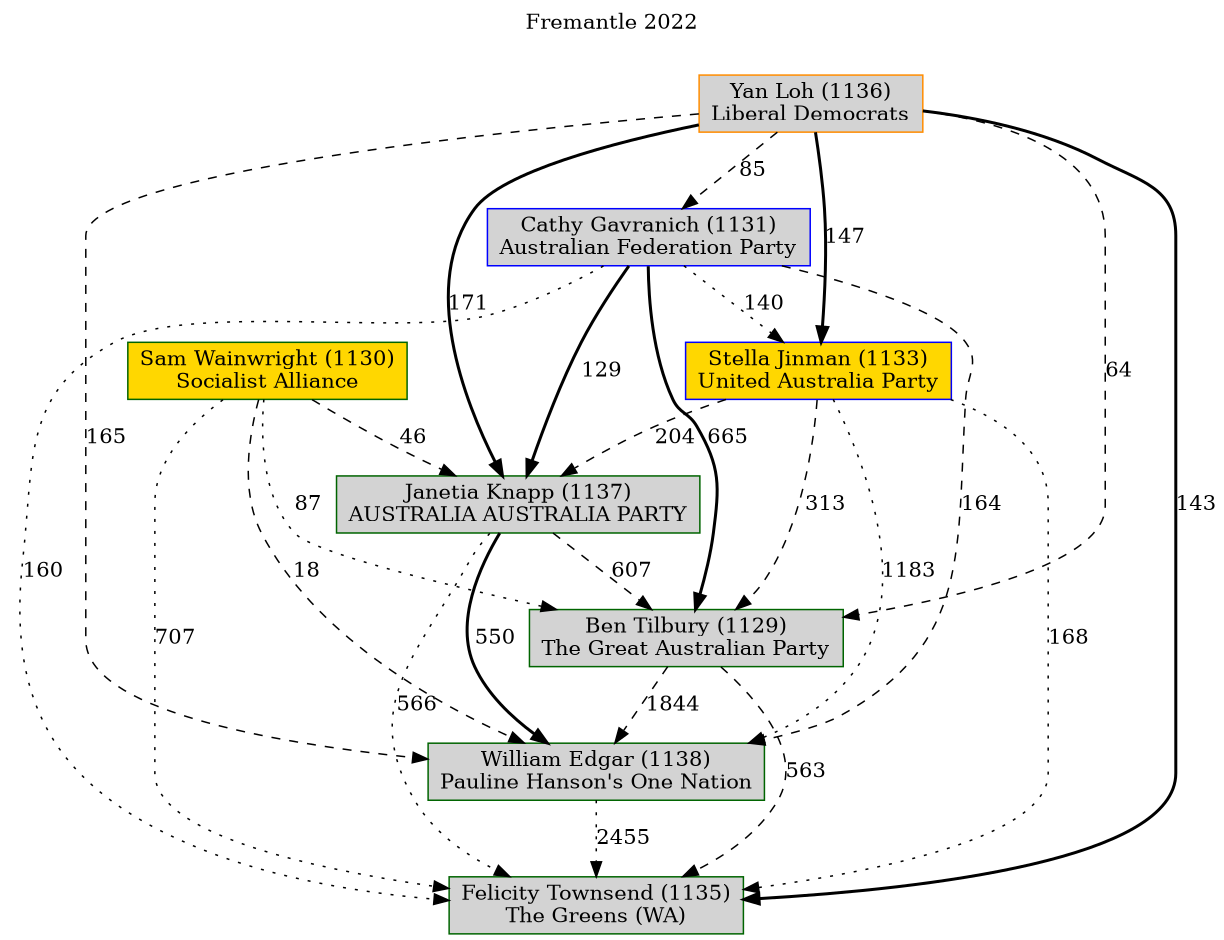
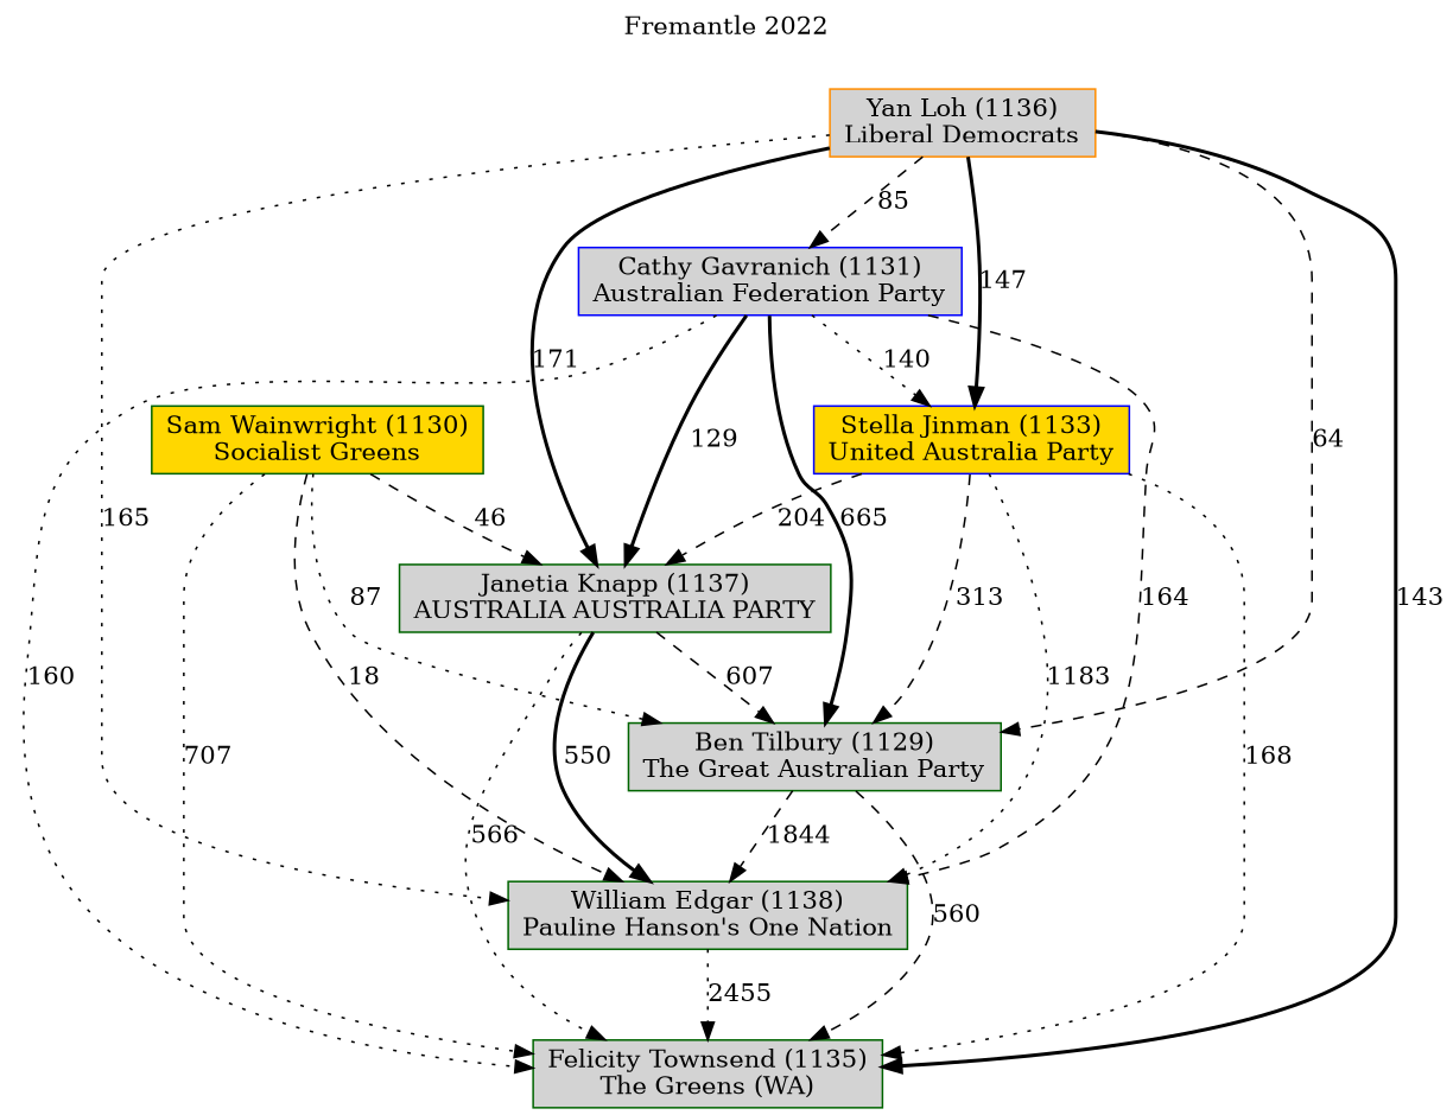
  digraph {
    label="Fremantle 2022"
    labelloc=t
    mclimit=10
    node [color=darkgreen fillcolor=lightgrey shape=box style=filled]
    edge [style=dashed]
    n1 [label="Janetia Knapp (1137)\nAUSTRALIA AUSTRALIA PARTY"]
    n2 [label="Ben Tilbury (1129)\nThe Great Australian Party"]
    n3 [label="Felicity Townsend (1135)\nThe Greens (WA)"]
    n4 [label="William Edgar (1138)\nPauline Hanson's One Nation"]
    n5 [color=darkorange label="Yan Loh (1136)\nLiberal Democrats"]
    n6 [color=blue fillcolor=gold label="Stella Jinman (1133)\nUnited Australia Party"]
    n7 [color=blue label="Cathy Gavranich (1131)\nAustralian Federation Party"]
-   n8 [fillcolor=gold label="Sam Wainwright (1130)\nSocialist Alliance"]
+   n8 [fillcolor=gold label="Sam Wainwright (1130)\nSocialist Greens"]
    n1 -> n2 [label=607]
    n1 -> n3 [label=566 style=dotted]
    n1 -> n4 [label=550 style=bold]
-   n2 -> n3 [label=563]
+   n2 -> n3 [label=560]
    n2 -> n4 [label=1844]
    n4 -> n3 [label=2455 style=dotted]
    n5 -> n1 [label=171 style=bold]
    n5 -> n2 [label=64]
    n5 -> n3 [label=143 style=bold]
-   n5 -> n4 [label=165]
+   n5 -> n4 [label=165 style=dotted]
    n5 -> n6 [label=147 style=bold]
    n5 -> n7 [label=85]
    n6 -> n1 [label=204]
    n6 -> n2 [label=313]
    n6 -> n3 [label=168 style=dotted]
    n6 -> n4 [label=1183 style=dotted]
    n7 -> n1 [label=129 style=bold]
    n7 -> n2 [label=665 style=bold]
    n7 -> n3 [label=160 style=dotted]
    n7 -> n4 [label=164]
    n7 -> n6 [label=140 style=dotted]
    n8 -> n1 [label=46]
    n8 -> n2 [label=87 style=dotted]
    n8 -> n3 [label=707 style=dotted]
    n8 -> n4 [label=18]
  }
